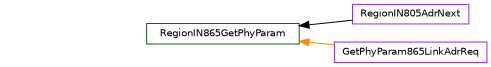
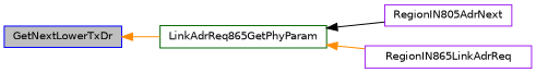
  digraph {
    rankdir=LR
    node [color=purple fillcolor=white fontname=Helvetica fontsize=10 shape=record style=filled]
    edge [color=darkorange dir=back fontname=Helvetica fontsize=10 labelfontname=Helvetica labelfontsize=10 style=solid]
-   n2 [color=darkgreen height=0.2 label=RegionIN865GetPhyParam width=0.4]
+   n1 [color=blue fillcolor=grey75 fontcolor=black height=0.2 label=GetNextLowerTxDr width=0.4]
+   n2 [color=darkgreen height=0.2 label=LinkAdrReq865GetPhyParam width=0.4]
    n3 [height=0.2 label=RegionIN805AdrNext width=0.4]
-   n4 [height=0.2 label=GetPhyParam865LinkAdrReq width=0.4]
+   n4 [height=0.2 label=RegionIN865LinkAdrReq width=0.4]
+   n1 -> n2
    n2 -> n3 [color=black]
    n2 -> n4
  }
